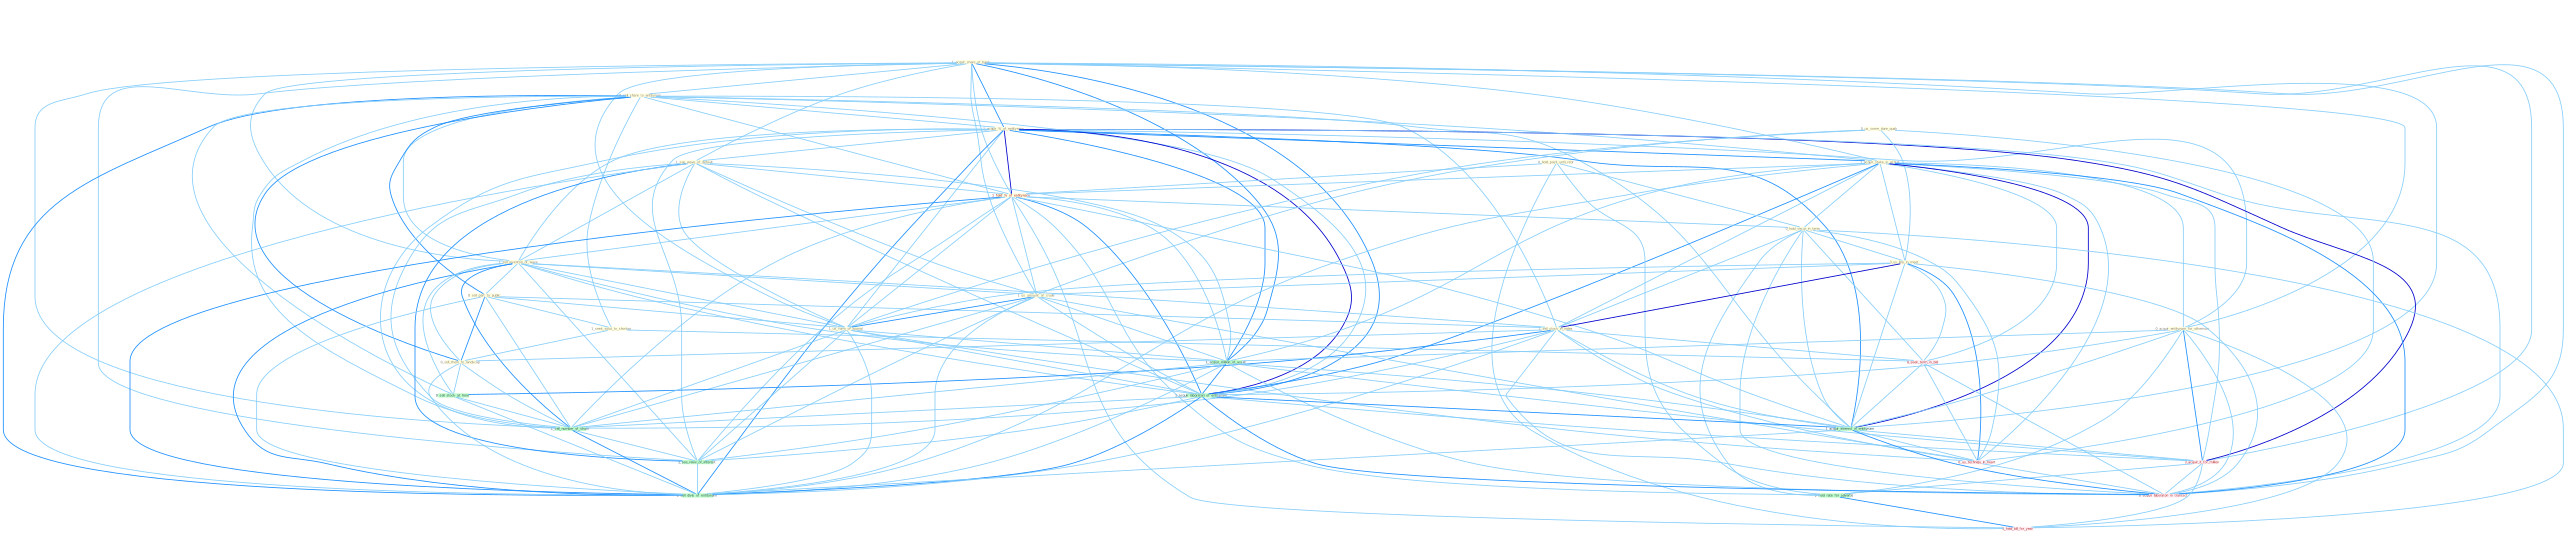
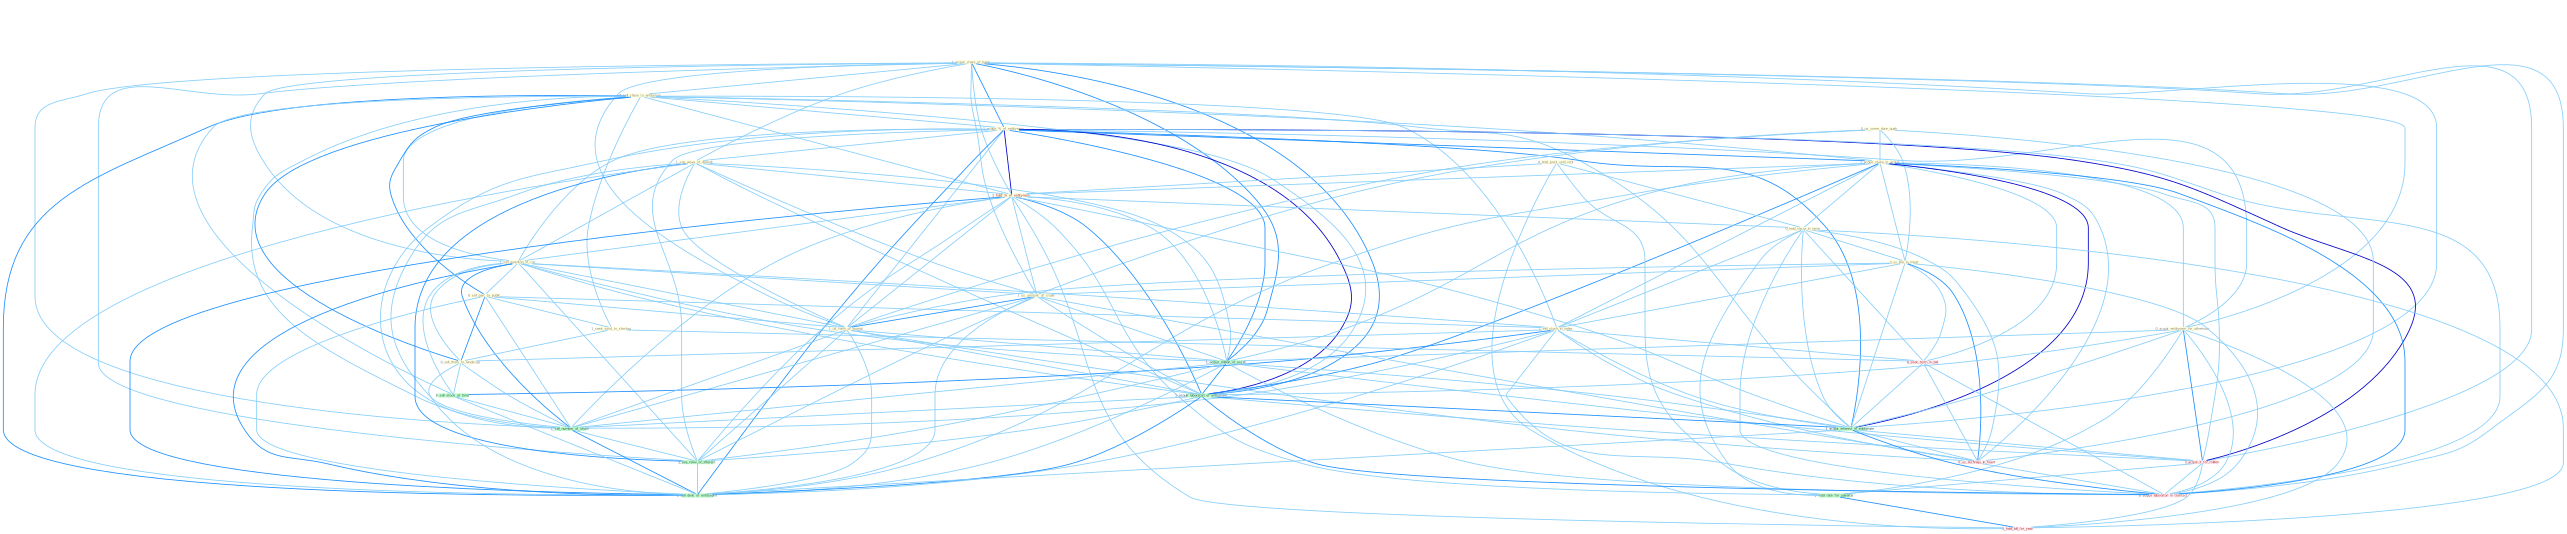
  graph {
    fontname="DejaVu Sans"
    node [color="#ffffe0" fixedsize=true fontcolor="#8b7d6b" fontname="DejaVu Sans" fontsize=4 shape=polygon style=filled]
    edge [color="#87cefa" fontname="DejaVu Sans" w=1]
    "1_acquir_share_of_bank " [height=.06 width=.5]
    "0_sell_share_to_entitynam " [height=.06 width=.5]
    "1_acquir_%_of_entitynam " [height=.06 width=.5]
    "0_us_some_dure_quak " [height=.06 width=.5]
    n5 [height=.06 label="1_acquir_stake_in_acquir" width=.5]
    "1_see_wave_of_default " [height=.06 width=.5]
    "0_hold_posit_until_retir " [height=.06 width=.5]
    "1_hold_%_of_entitynam " [fontcolor="#b22222" height=.06 width=.5]
-   "1_sell_inventori_of_car " [height=.06 width=.5 label="1_sell_inventori_of_wave"]
+   "1_sell_inventori_of_car " [height=.06 width=.5]
    "0_hold_secur_in_term " [height=.06 width=.5]
    "0_us_line_in_meet " [height=.06 width=.5]
    "0_sell_part_to_public " [height=.06 width=.5]
    "1_us_amount_of_crude " [height=.06 width=.5]
    "1_sell_stock_in_index " [height=.06 width=.5]
    "0_acquir_entitynam_for_othernum " [height=.06 width=.5]
    "1_seek_solut_to_shortag " [height=.06 width=.5]
    "0_sell_them_to_landscap " [height=.06 width=.5]
    "1_us_form_of_journal " [height=.06 width=.5]
    "0_seek_term_in_bid " [color="#fff0f5" fontcolor="#b22222" height=.06 width=.5]
    "0_us_techniqu_in_heart " [color="#fff0f5" fontcolor="#b22222" height=.06 width=.5]
    "0_acquir_it_for_million " [color="#fff0f5" fontcolor="#b22222" height=.06 width=.5]
    "0_acquir_laboratori_in_transact " [color="#fff0f5" fontcolor="#b22222" height=.06 width=.5]
    "1_hold_bill_for_year " [color="#fff0f5" fontcolor="#b22222" height=.06 width=.5]
    "1_acquir_million_of_asset " [color="#BDFCC9" fontcolor="#2f4f4f" height=.06 width=.5]
    "1_acquir_laboratori_of_entitynam " [color="#BDFCC9" fontcolor="#2f4f4f" height=.06 width=.5]
    "1_acquir_interest_in_entitynam " [color="#BDFCC9" fontcolor="#2f4f4f" height=.06 width=.5]
    "1_sell_number_of_share " [color="#BDFCC9" fontcolor="#2f4f4f" height=.06 width=.5]
    "1_see_reviv_of_interest " [color="#BDFCC9" fontcolor="#2f4f4f" height=.06 width=.5]
    "1_sell_divis_of_entitynam " [color="#BDFCC9" fontcolor="#2f4f4f" height=.06 width=.5]
    "0_sell_stock_at_time " [color="#BDFCC9" fontcolor="#2f4f4f" height=.06 width=.5]
    "0_hold_rate_for_advertis " [color="#BDFCC9" fontcolor="#2f4f4f" height=.06 width=.5]
    subgraph sub_1 {
      "1_acquir_share_of_bank "
      "0_sell_share_to_entitynam "
      "1_acquir_%_of_entitynam "
      "0_us_some_dure_quak "
      n5
      "1_see_wave_of_default "
      "0_hold_posit_until_retir "
      "1_hold_%_of_entitynam "
      "1_sell_inventori_of_car "
      "0_hold_secur_in_term "
      "0_us_line_in_meet "
      "0_sell_part_to_public "
      "1_us_amount_of_crude "
      "1_sell_stock_in_index "
      "0_acquir_entitynam_for_othernum "
      "1_seek_solut_to_shortag "
      "0_sell_them_to_landscap "
      "1_us_form_of_journal "
    }
    subgraph sub_2 {
      "0_seek_term_in_bid "
      "0_us_techniqu_in_heart "
      "0_acquir_it_for_million "
      "0_acquir_laboratori_in_transact "
      "1_hold_bill_for_year "
    }
    "1_acquir_share_of_bank " -- "0_sell_share_to_entitynam "
    "1_acquir_share_of_bank " -- "1_acquir_%_of_entitynam " [color="#1e90ff" w=2]
-   "1_acquir_share_of_bank " -- n5
+   "0_us_some_dure_quak " -- n5
    "1_acquir_share_of_bank " -- "1_see_wave_of_default "
    "1_acquir_share_of_bank " -- "1_hold_%_of_entitynam "
    "1_acquir_share_of_bank " -- "1_sell_inventori_of_car "
    "1_acquir_share_of_bank " -- "1_us_amount_of_crude "
    "1_acquir_share_of_bank " -- "0_acquir_entitynam_for_othernum "
    "1_acquir_share_of_bank " -- "1_us_form_of_journal "
    "1_acquir_share_of_bank " -- "0_acquir_it_for_million "
    "1_acquir_share_of_bank " -- "0_acquir_laboratori_in_transact "
    "1_acquir_share_of_bank " -- "1_acquir_million_of_asset " [color="#1e90ff" w=2]
    "1_acquir_share_of_bank " -- "1_acquir_laboratori_of_entitynam " [color="#1e90ff" w=2]
    "1_acquir_share_of_bank " -- "1_acquir_interest_in_entitynam "
    "1_acquir_share_of_bank " -- "1_sell_number_of_share "
    "1_acquir_share_of_bank " -- "1_see_reviv_of_interest "
    "0_sell_share_to_entitynam " -- "1_acquir_%_of_entitynam "
    "0_sell_share_to_entitynam " -- n5
    "0_sell_share_to_entitynam " -- "1_hold_%_of_entitynam "
    "0_sell_share_to_entitynam " -- "1_sell_inventori_of_car "
    "0_sell_share_to_entitynam " -- "0_sell_part_to_public " [color="#1e90ff" w=2]
    "0_sell_share_to_entitynam " -- "1_sell_stock_in_index "
    "0_sell_share_to_entitynam " -- "1_seek_solut_to_shortag "
    "0_sell_share_to_entitynam " -- "0_sell_them_to_landscap " [color="#1e90ff" w=2]
    "0_sell_share_to_entitynam " -- "1_acquir_laboratori_of_entitynam "
    "0_sell_share_to_entitynam " -- "1_acquir_interest_in_entitynam "
    "0_sell_share_to_entitynam " -- "1_sell_number_of_share "
    "0_sell_share_to_entitynam " -- "1_sell_divis_of_entitynam " [color="#1e90ff" w=2]
    "0_sell_share_to_entitynam " -- "0_sell_stock_at_time "
    "1_acquir_%_of_entitynam " -- n5 [color="#1e90ff" w=2]
    "1_acquir_%_of_entitynam " -- "1_see_wave_of_default "
    "1_acquir_%_of_entitynam " -- "1_hold_%_of_entitynam " [color="#0000cd" w=3]
    "1_acquir_%_of_entitynam " -- "1_sell_inventori_of_car "
    "1_acquir_%_of_entitynam " -- "0_acquir_entitynam_for_othernum "
    "1_acquir_%_of_entitynam " -- "1_us_form_of_journal "
    "1_acquir_%_of_entitynam " -- "0_acquir_it_for_million " [color="#0000cd"]
    "1_acquir_%_of_entitynam " -- "0_acquir_laboratori_in_transact "
    "1_acquir_%_of_entitynam " -- "1_acquir_million_of_asset " [color="#1e90ff" w=2]
    "1_acquir_%_of_entitynam " -- "1_acquir_laboratori_of_entitynam " [color="#0000cd" w=3]
    "1_acquir_%_of_entitynam " -- "1_acquir_interest_in_entitynam " [color="#1e90ff" w=2]
    "1_acquir_%_of_entitynam " -- "1_sell_number_of_share "
    "1_acquir_%_of_entitynam " -- "1_see_reviv_of_interest "
    "1_acquir_%_of_entitynam " -- "1_sell_divis_of_entitynam " [color="#1e90ff" w=2]
    "0_us_some_dure_quak " -- "0_us_line_in_meet "
    "0_us_some_dure_quak " -- "1_us_amount_of_crude "
    "0_us_some_dure_quak " -- "1_us_form_of_journal "
    "0_us_some_dure_quak " -- "0_us_techniqu_in_heart "
    n5 -- "1_hold_%_of_entitynam "
    n5 -- "0_hold_secur_in_term "
    n5 -- "0_us_line_in_meet "
    n5 -- "1_sell_stock_in_index "
    n5 -- "0_acquir_entitynam_for_othernum "
    n5 -- "0_seek_term_in_bid "
    n5 -- "0_us_techniqu_in_heart "
    n5 -- "0_acquir_it_for_million "
    n5 -- "0_acquir_laboratori_in_transact " [color="#1e90ff" w=2]
    n5 -- "1_acquir_million_of_asset "
    n5 -- "1_acquir_laboratori_of_entitynam " [color="#1e90ff" w=2]
    n5 -- "1_acquir_interest_in_entitynam " [color="#0000cd" w=3]
    n5 -- "1_sell_divis_of_entitynam "
    "1_see_wave_of_default " -- "1_hold_%_of_entitynam "
    "1_see_wave_of_default " -- "1_sell_inventori_of_car "
    "1_see_wave_of_default " -- "1_us_amount_of_crude "
    "1_see_wave_of_default " -- "1_us_form_of_journal "
    "1_see_wave_of_default " -- "1_acquir_million_of_asset "
    "1_see_wave_of_default " -- "1_acquir_laboratori_of_entitynam "
    "1_see_wave_of_default " -- "1_sell_number_of_share "
    "1_see_wave_of_default " -- "1_see_reviv_of_interest " [color="#1e90ff" w=2]
    "1_see_wave_of_default " -- "1_sell_divis_of_entitynam "
    "0_hold_posit_until_retir " -- "1_hold_%_of_entitynam "
    "0_hold_posit_until_retir " -- "0_hold_secur_in_term "
    "0_hold_posit_until_retir " -- "1_hold_bill_for_year "
    "0_hold_posit_until_retir " -- "0_hold_rate_for_advertis "
    "1_hold_%_of_entitynam " -- "1_sell_inventori_of_car "
    "1_hold_%_of_entitynam " -- "0_hold_secur_in_term "
    "1_hold_%_of_entitynam " -- "1_us_amount_of_crude "
    "1_hold_%_of_entitynam " -- "1_us_form_of_journal "
    "1_hold_%_of_entitynam " -- "1_hold_bill_for_year "
    "1_hold_%_of_entitynam " -- "1_acquir_million_of_asset "
    "1_hold_%_of_entitynam " -- "1_acquir_laboratori_of_entitynam " [color="#1e90ff" w=2]
    "1_hold_%_of_entitynam " -- "1_acquir_interest_in_entitynam "
    "1_hold_%_of_entitynam " -- "1_sell_number_of_share "
    "1_hold_%_of_entitynam " -- "1_see_reviv_of_interest "
    "1_hold_%_of_entitynam " -- "1_sell_divis_of_entitynam " [color="#1e90ff" w=2]
    "1_hold_%_of_entitynam " -- "0_hold_rate_for_advertis "
    "1_sell_inventori_of_car " -- "0_sell_part_to_public "
    "1_sell_inventori_of_car " -- "1_us_amount_of_crude "
    "1_sell_inventori_of_car " -- "1_sell_stock_in_index "
    "1_sell_inventori_of_car " -- "0_sell_them_to_landscap "
    "1_sell_inventori_of_car " -- "1_us_form_of_journal "
    "1_sell_inventori_of_car " -- "1_acquir_million_of_asset "
    "1_sell_inventori_of_car " -- "1_acquir_laboratori_of_entitynam "
    "1_sell_inventori_of_car " -- "1_sell_number_of_share " [color="#1e90ff" w=2]
    "1_sell_inventori_of_car " -- "1_see_reviv_of_interest "
    "1_sell_inventori_of_car " -- "1_sell_divis_of_entitynam " [color="#1e90ff" w=2]
    "1_sell_inventori_of_car " -- "0_sell_stock_at_time "
    "0_hold_secur_in_term " -- "0_us_line_in_meet "
    "0_hold_secur_in_term " -- "1_sell_stock_in_index "
    "0_hold_secur_in_term " -- "0_seek_term_in_bid "
    "0_hold_secur_in_term " -- "0_us_techniqu_in_heart "
    "0_hold_secur_in_term " -- "0_acquir_laboratori_in_transact "
    "0_hold_secur_in_term " -- "1_hold_bill_for_year "
    "0_hold_secur_in_term " -- "1_acquir_interest_in_entitynam "
    "0_hold_secur_in_term " -- "0_hold_rate_for_advertis "
    "0_us_line_in_meet " -- "1_us_amount_of_crude "
-   "0_us_line_in_meet " -- "1_sell_stock_in_index " [color="#0000cd"]
+   "0_us_line_in_meet " -- "1_sell_stock_in_index "
    "0_us_line_in_meet " -- "1_us_form_of_journal "
    "0_us_line_in_meet " -- "0_seek_term_in_bid "
    "0_us_line_in_meet " -- "0_us_techniqu_in_heart " [color="#1e90ff" w=2]
    "0_us_line_in_meet " -- "0_acquir_laboratori_in_transact "
    "0_us_line_in_meet " -- "1_acquir_interest_in_entitynam "
    "0_sell_part_to_public " -- "1_sell_stock_in_index "
    "0_sell_part_to_public " -- "1_seek_solut_to_shortag "
    "0_sell_part_to_public " -- "0_sell_them_to_landscap " [color="#1e90ff" w=2]
    "0_sell_part_to_public " -- "1_us_form_of_journal "
    "0_sell_part_to_public " -- "1_sell_number_of_share "
    "0_sell_part_to_public " -- "1_sell_divis_of_entitynam "
    "1_us_amount_of_crude " -- "1_us_form_of_journal " [color="#1e90ff" w=2]
    "1_us_amount_of_crude " -- "0_us_techniqu_in_heart "
    "1_us_amount_of_crude " -- "1_acquir_million_of_asset "
    "1_us_amount_of_crude " -- "1_acquir_laboratori_of_entitynam "
    "1_us_amount_of_crude " -- "1_sell_number_of_share "
    "1_us_amount_of_crude " -- "1_see_reviv_of_interest "
    "1_us_amount_of_crude " -- "1_sell_divis_of_entitynam "
    "1_sell_stock_in_index " -- "0_sell_them_to_landscap "
    "1_sell_stock_in_index " -- "0_seek_term_in_bid "
    "1_sell_stock_in_index " -- "0_us_techniqu_in_heart "
    "1_sell_stock_in_index " -- "0_acquir_laboratori_in_transact "
    "1_sell_stock_in_index " -- "1_acquir_interest_in_entitynam "
    "1_sell_stock_in_index " -- "1_sell_number_of_share "
    "1_sell_stock_in_index " -- "1_sell_divis_of_entitynam "
    "1_sell_stock_in_index " -- "0_sell_stock_at_time " [color="#1e90ff" w=2]
    "0_acquir_entitynam_for_othernum " -- "0_acquir_it_for_million " [color="#1e90ff" w=2]
    "0_acquir_entitynam_for_othernum " -- "0_acquir_laboratori_in_transact "
    "0_acquir_entitynam_for_othernum " -- "1_hold_bill_for_year "
    "0_acquir_entitynam_for_othernum " -- "1_acquir_million_of_asset "
    "0_acquir_entitynam_for_othernum " -- "1_acquir_laboratori_of_entitynam "
    "0_acquir_entitynam_for_othernum " -- "1_acquir_interest_in_entitynam "
    "0_acquir_entitynam_for_othernum " -- "0_hold_rate_for_advertis "
    "1_seek_solut_to_shortag " -- "0_sell_them_to_landscap "
    "1_seek_solut_to_shortag " -- "0_seek_term_in_bid "
    "0_sell_them_to_landscap " -- "1_sell_number_of_share "
    "0_sell_them_to_landscap " -- "1_sell_divis_of_entitynam "
    "0_sell_them_to_landscap " -- "0_sell_stock_at_time "
    "1_us_form_of_journal " -- "0_us_techniqu_in_heart "
    "1_us_form_of_journal " -- "1_acquir_million_of_asset "
    "1_us_form_of_journal " -- "1_acquir_laboratori_of_entitynam "
    "1_us_form_of_journal " -- "1_sell_number_of_share "
    "1_us_form_of_journal " -- "1_see_reviv_of_interest "
    "1_us_form_of_journal " -- "1_sell_divis_of_entitynam "
    "0_seek_term_in_bid " -- "0_us_techniqu_in_heart "
    "0_seek_term_in_bid " -- "0_acquir_laboratori_in_transact "
    "0_seek_term_in_bid " -- "1_acquir_interest_in_entitynam "
    "0_us_techniqu_in_heart " -- "0_acquir_laboratori_in_transact "
    "0_acquir_it_for_million " -- "0_acquir_laboratori_in_transact "
    "0_acquir_it_for_million " -- "1_hold_bill_for_year "
    "0_acquir_it_for_million " -- "0_hold_rate_for_advertis "
    "1_acquir_million_of_asset " -- "0_acquir_it_for_million "
    "1_acquir_million_of_asset " -- "0_acquir_laboratori_in_transact "
    "1_acquir_million_of_asset " -- "1_acquir_laboratori_of_entitynam " [color="#1e90ff" w=2]
    "1_acquir_million_of_asset " -- "1_acquir_interest_in_entitynam "
    "1_acquir_million_of_asset " -- "1_sell_number_of_share "
    "1_acquir_million_of_asset " -- "1_see_reviv_of_interest "
    "1_acquir_million_of_asset " -- "1_sell_divis_of_entitynam "
    "1_acquir_laboratori_of_entitynam " -- "0_acquir_it_for_million "
    "1_acquir_laboratori_of_entitynam " -- "0_acquir_laboratori_in_transact " [color="#1e90ff" w=2]
    "1_acquir_laboratori_of_entitynam " -- "1_acquir_interest_in_entitynam " [color="#1e90ff" w=2]
    "1_acquir_laboratori_of_entitynam " -- "1_sell_number_of_share "
    "1_acquir_laboratori_of_entitynam " -- "1_see_reviv_of_interest "
    "1_acquir_laboratori_of_entitynam " -- "1_sell_divis_of_entitynam " [color="#1e90ff" w=2]
    "1_acquir_interest_in_entitynam " -- "0_us_techniqu_in_heart "
    "1_acquir_interest_in_entitynam " -- "0_acquir_it_for_million "
    "1_acquir_interest_in_entitynam " -- "0_acquir_laboratori_in_transact " [color="#1e90ff" w=2]
    "1_acquir_interest_in_entitynam " -- "1_sell_divis_of_entitynam "
    "1_sell_number_of_share " -- "1_see_reviv_of_interest "
    "1_sell_number_of_share " -- "1_sell_divis_of_entitynam " [color="#1e90ff" w=2]
    "1_see_reviv_of_interest " -- "1_sell_divis_of_entitynam "
    "0_sell_stock_at_time " -- "1_sell_number_of_share "
    "0_sell_stock_at_time " -- "1_sell_divis_of_entitynam "
    "0_hold_rate_for_advertis " -- "1_hold_bill_for_year " [color="#1e90ff" w=2]
  }
